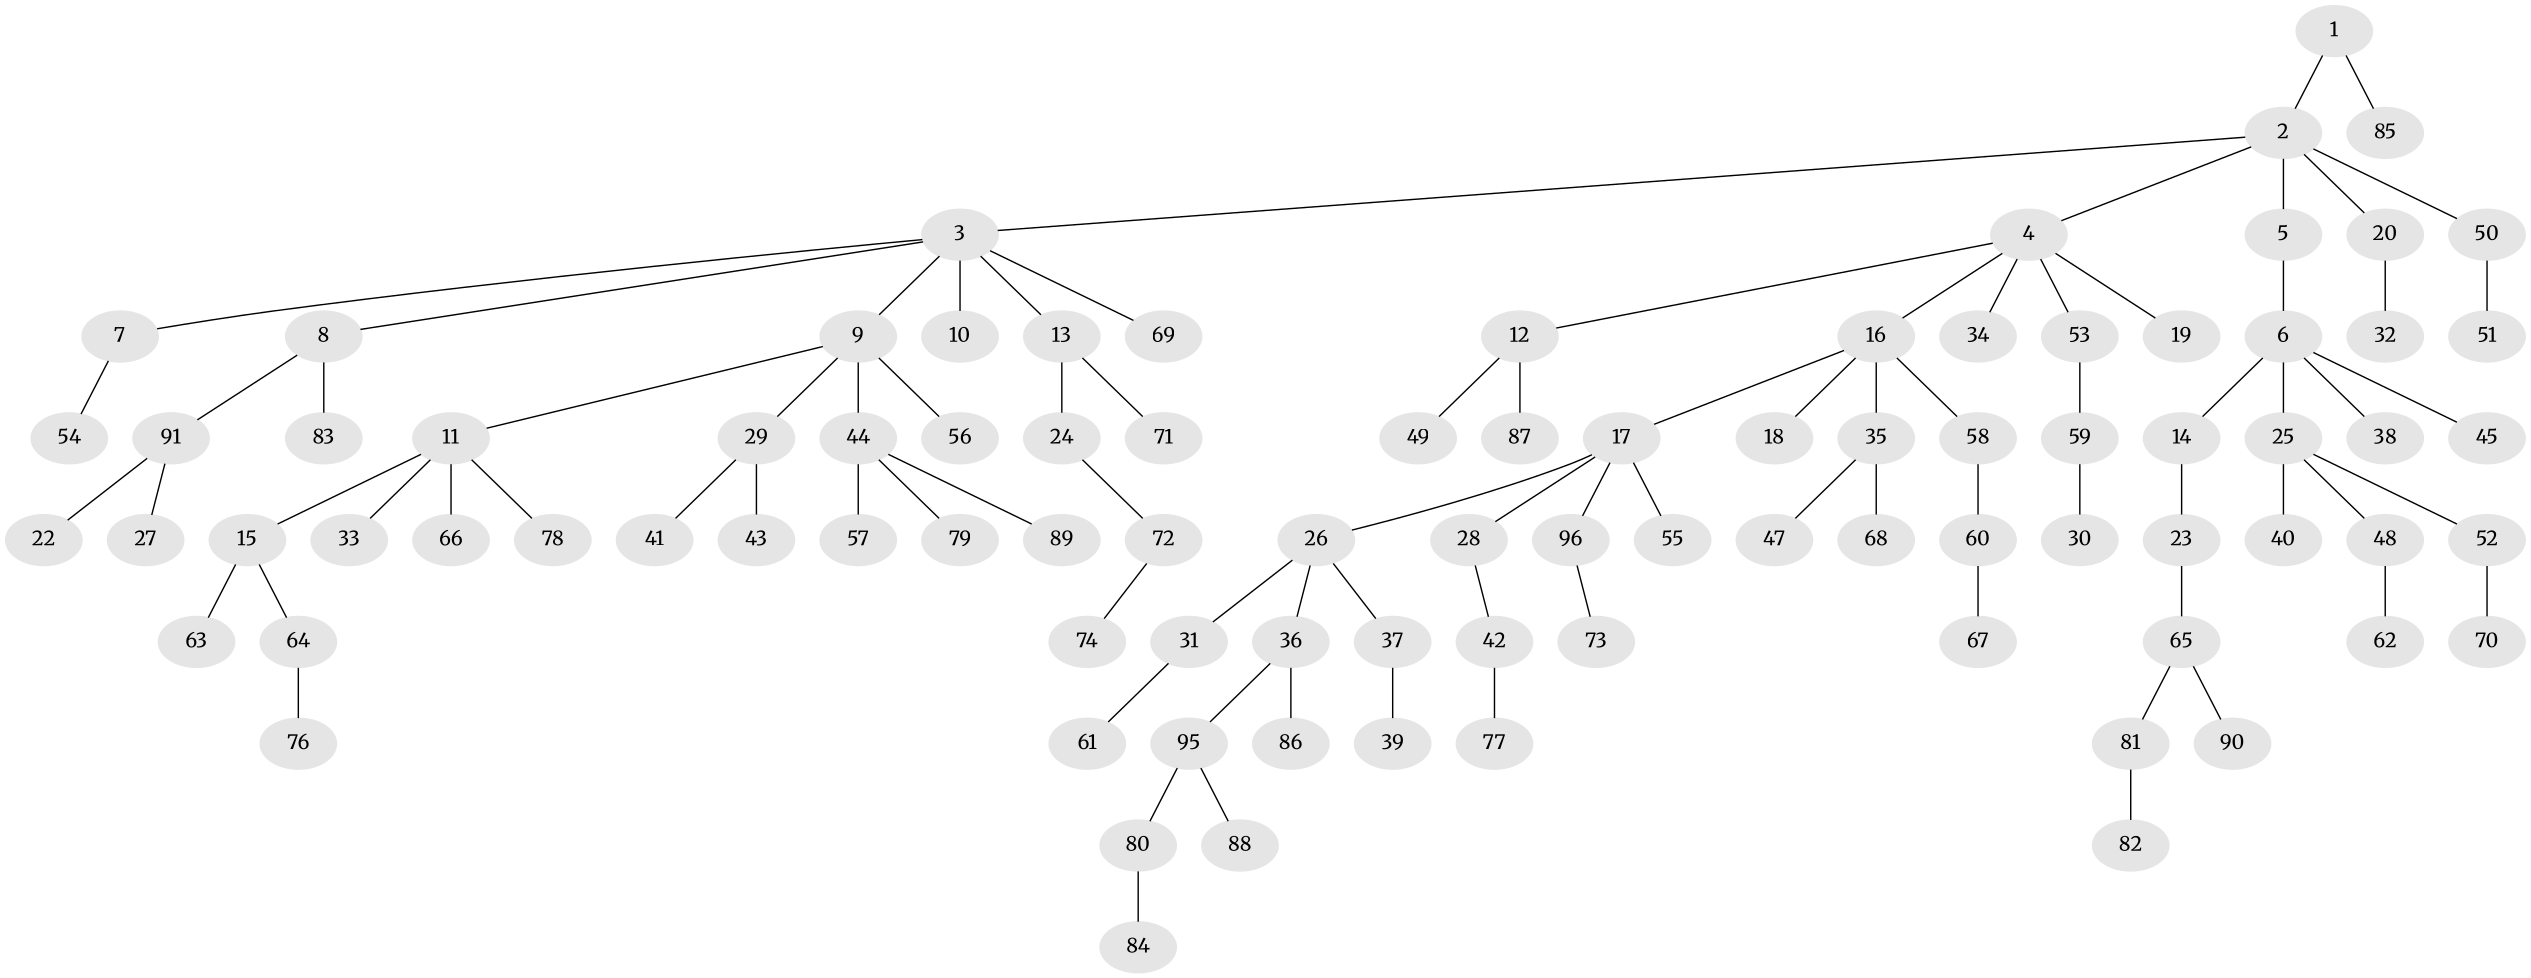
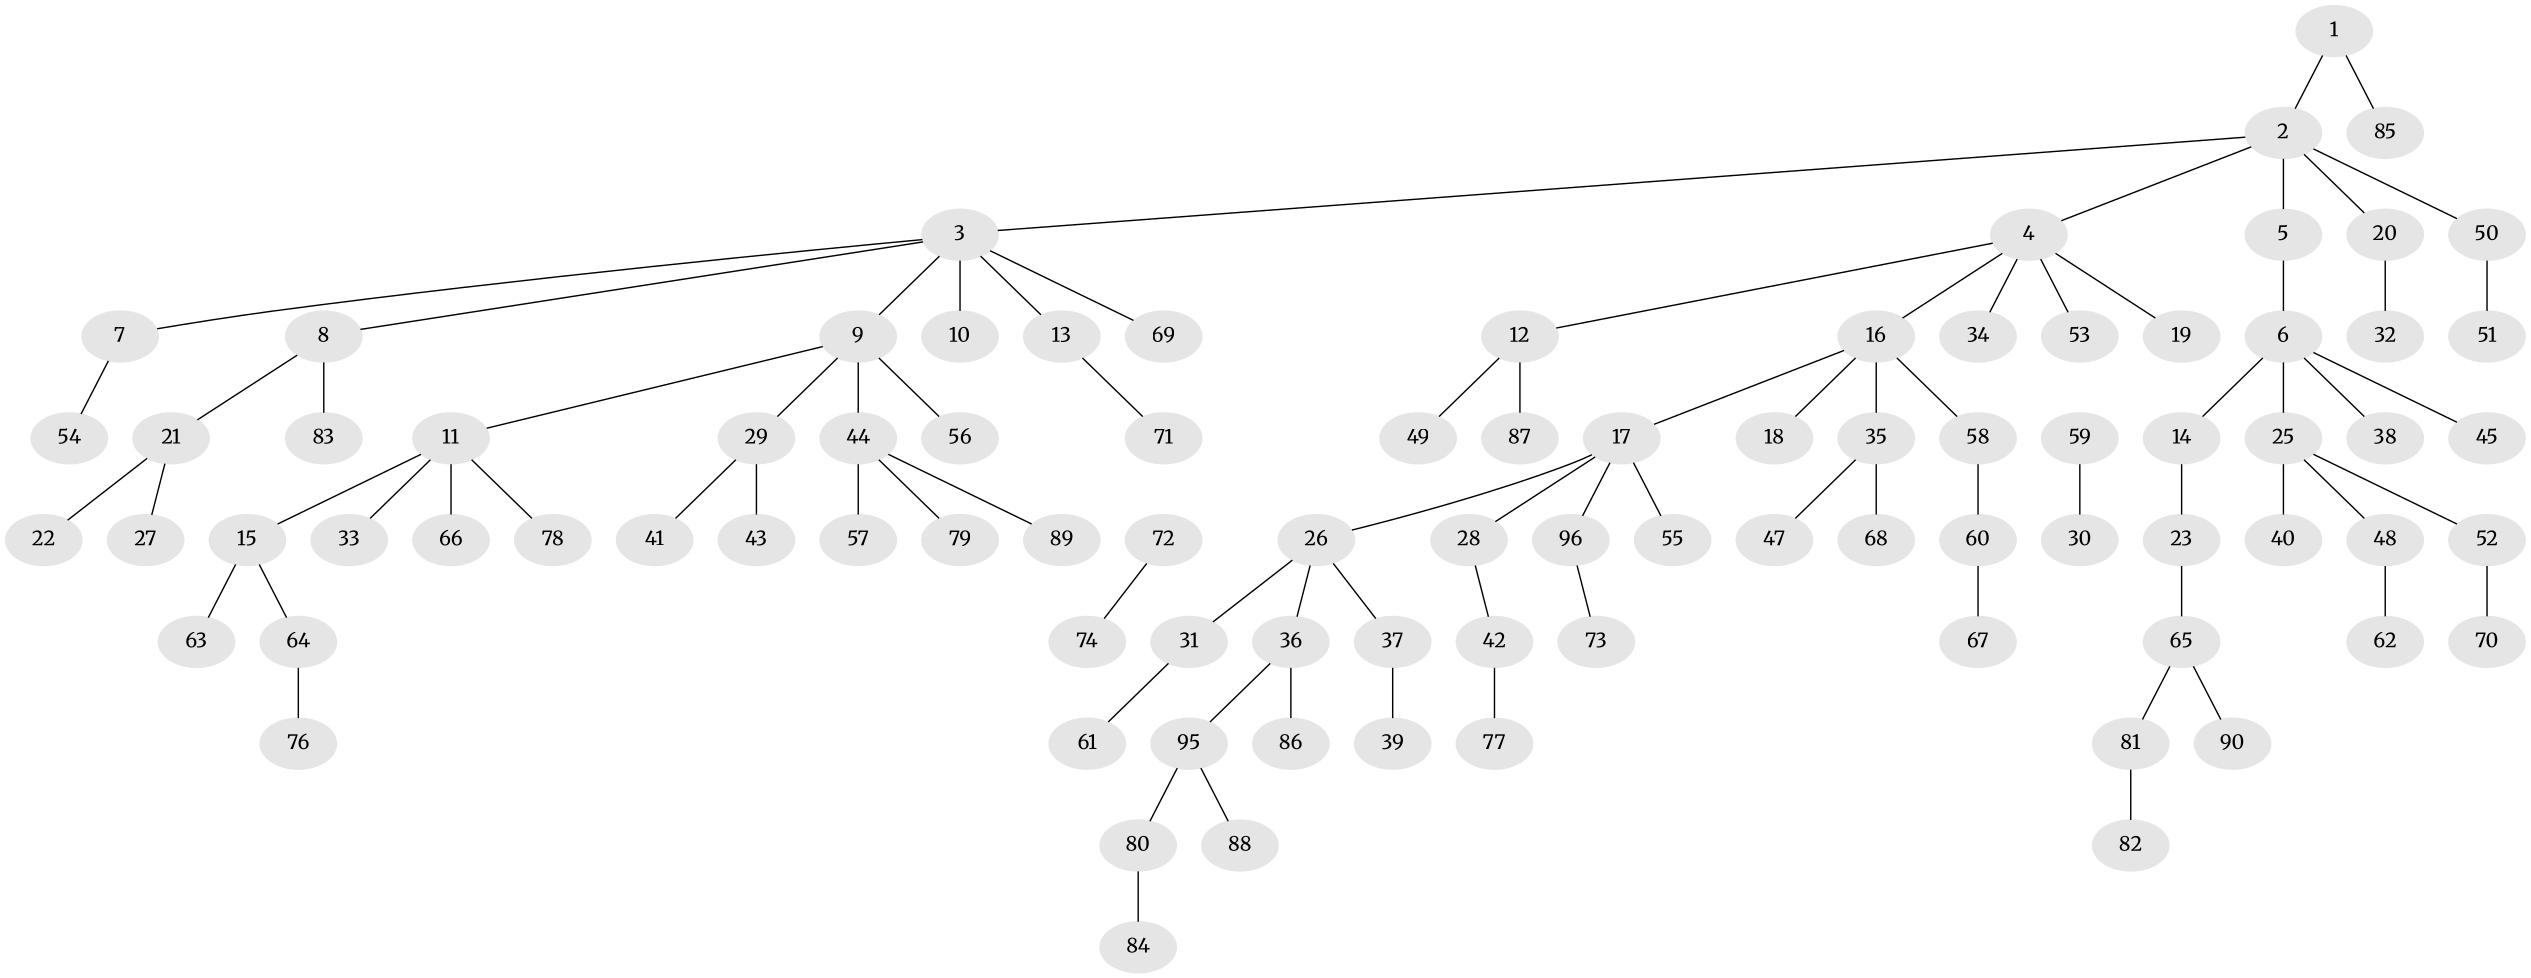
  graph {
    fontname=Merriweather
    node [color=gray90 fontname=Merriweather style=filled]
    edge [fontname=Merriweather]
    1
    2
    85
    3
    4
    5
    20
    50
    7
    8
    9
    10
    13
    69
    12
    16
    34
    53
    19
    6
    32
    51
    54
-   21 [label=91]
+   21
    83
    11
    29
    44
    56
-   24
    71
    49
    87
    17
    18
    35
    58
    59
    14
    25
    38
    45
    23
    40
    48
    52
    22
    27
    15
    33
    66
    78
    41
    43
    57
    79
    89
    63
    64
    72
    65
    76
    26
    28
    n65 [label=96]
    55
    47
    68
    60
    31
    36
    37
    42
    73
    81
    90
    74
    62
    70
    61
    n81 [label=95]
    86
    39
    77
    80
    88
    30
    67
    82
    84
    1 -- 2
    1 -- 85
    2 -- 3
    2 -- 4
    2 -- 5
    2 -- 20
    2 -- 50
    3 -- 7
    3 -- 8
    3 -- 9
    3 -- 10
    3 -- 13
    3 -- 69
    4 -- 12
    4 -- 16
    4 -- 34
    4 -- 53
    4 -- 19
    5 -- 6
    20 -- 32
    50 -- 51
    7 -- 54
    8 -- 21
    8 -- 83
    9 -- 11
    9 -- 29
    9 -- 44
    9 -- 56
-   13 -- 24
    13 -- 71
    12 -- 49
    12 -- 87
    16 -- 17
    16 -- 18
    16 -- 35
    16 -- 58
-   53 -- 59
    6 -- 14
    6 -- 25
    6 -- 38
    6 -- 45
    21 -- 22
    21 -- 27
    11 -- 15
    11 -- 33
    11 -- 66
    11 -- 78
    29 -- 41
    29 -- 43
    44 -- 57
    44 -- 79
    44 -- 89
-   24 -- 72
    17 -- 26
    17 -- 28
    17 -- n65
    17 -- 55
    35 -- 47
    35 -- 68
    58 -- 60
    59 -- 30
    14 -- 23
    25 -- 40
    25 -- 48
    25 -- 52
    23 -- 65
    48 -- 62
    52 -- 70
    15 -- 63
    15 -- 64
    64 -- 76
    72 -- 74
    65 -- 81
    65 -- 90
    26 -- 31
    26 -- 36
    26 -- 37
    28 -- 42
    n65 -- 73
    60 -- 67
    31 -- 61
    36 -- n81
    36 -- 86
    37 -- 39
    42 -- 77
    81 -- 82
    n81 -- 80
    n81 -- 88
    80 -- 84
  }
